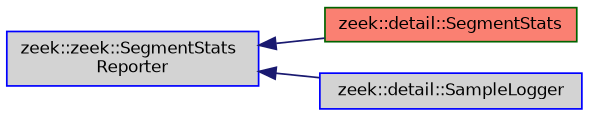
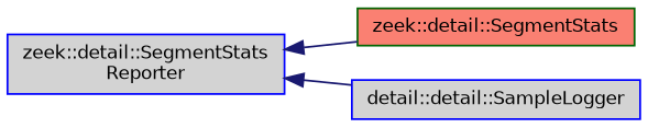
  digraph {
    rankdir=LR
    node [color=blue fillcolor=lightgrey fontname=Helvetica fontsize=10 shape=record style=filled]
    edge [color=midnightblue dir=back fontname=Helvetica fontsize=10 labelfontname=Helvetica labelfontsize=10 style=solid]
-   n1 [height=0.2 label="zeek::zeek::SegmentStats\lReporter" width=0.4]
+   n1 [height=0.2 label="zeek::detail::SegmentStats\lReporter" width=0.4]
    n2 [color=darkgreen fillcolor=salmon height=0.2 label="zeek::detail::SegmentStats" width=0.4]
-   n3 [height=0.2 label="zeek::detail::SampleLogger" width=0.4]
+   n3 [height=0.2 label="detail::detail::SampleLogger" width=0.4]
    n1 -> n2
    n1 -> n3
  }
